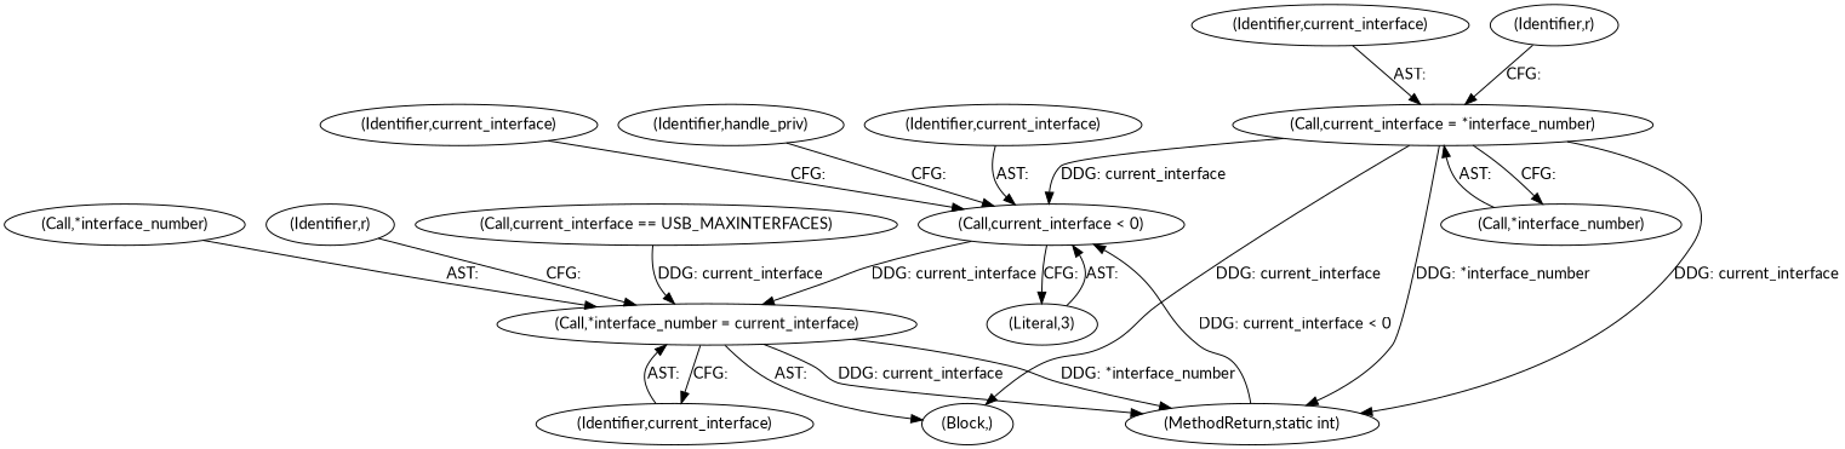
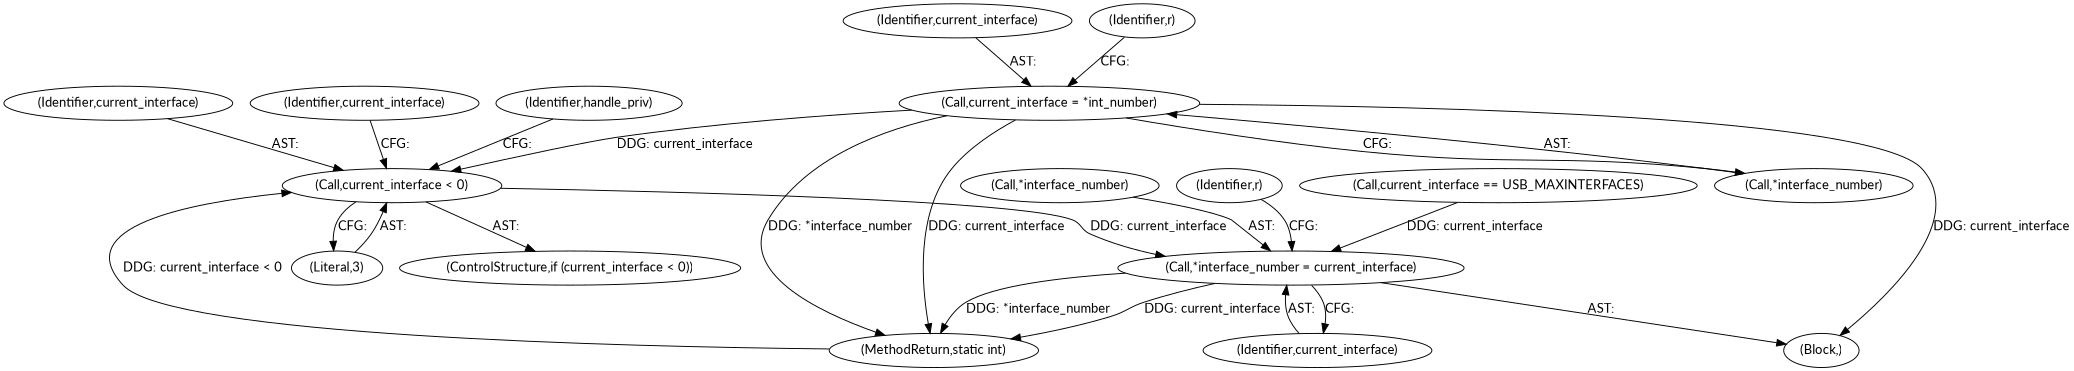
  digraph {
    fontname=Lato
    node [fontname=Lato]
    edge [fontname=Lato]
-   n1 [label="(Call,current_interface = *interface_number)"]
+   n1 [label="(Call,current_interface = *int_number)"]
    n2 [label="(Call,current_interface < 0)"]
    n3 [label="(MethodReturn,static int)"]
    n4 [label="(Call,*interface_number)"]
    n5 [label="(Block,)"]
    n6 [label="(Call,*interface_number = current_interface)"]
    n7 [label="(Literal,3)"]
+   n8 [label="(ControlStructure,if (current_interface < 0))"]
    n9 [label="(Identifier,current_interface)"]
    n10 [label="(Identifier,current_interface)"]
    n11 [label="(Identifier,handle_priv)"]
    n12 [label="(Call,*interface_number)"]
    n13 [label="(Identifier,r)"]
    n14 [label="(Identifier,r)"]
    n15 [label="(Identifier,current_interface)"]
    n16 [label="(Call,current_interface == USB_MAXINTERFACES)"]
    n17 [label="(Identifier,current_interface)"]
    n1 -> n2 [label="DDG: current_interface"]
    n1 -> n3 [label="DDG: *interface_number"]
    n1 -> n3 [label="DDG: current_interface"]
    n1 -> n4 [label="CFG: "]
    n1 -> n5 [label="DDG: current_interface"]
    n2 -> n6 [label="DDG: current_interface"]
    n2 -> n7 [label="CFG: "]
+   n2 -> n8 [label="AST: "]
    n3 -> n2 [label="DDG: current_interface < 0"]
    n4 -> n1 [label="AST: "]
    n6 -> n3 [label="DDG: *interface_number"]
    n6 -> n3 [label="DDG: current_interface"]
    n6 -> n5 [label="AST: "]
    n6 -> n9 [label="CFG: "]
    n7 -> n2 [label="AST: "]
    n9 -> n6 [label="AST: "]
    n10 -> n1 [label="AST: "]
    n11 -> n2 [label="CFG: "]
    n12 -> n6 [label="AST: "]
    n13 -> n1 [label="CFG: "]
    n14 -> n6 [label="CFG: "]
    n15 -> n2 [label="AST: "]
    n16 -> n6 [label="DDG: current_interface"]
    n17 -> n2 [label="CFG: "]
  }
